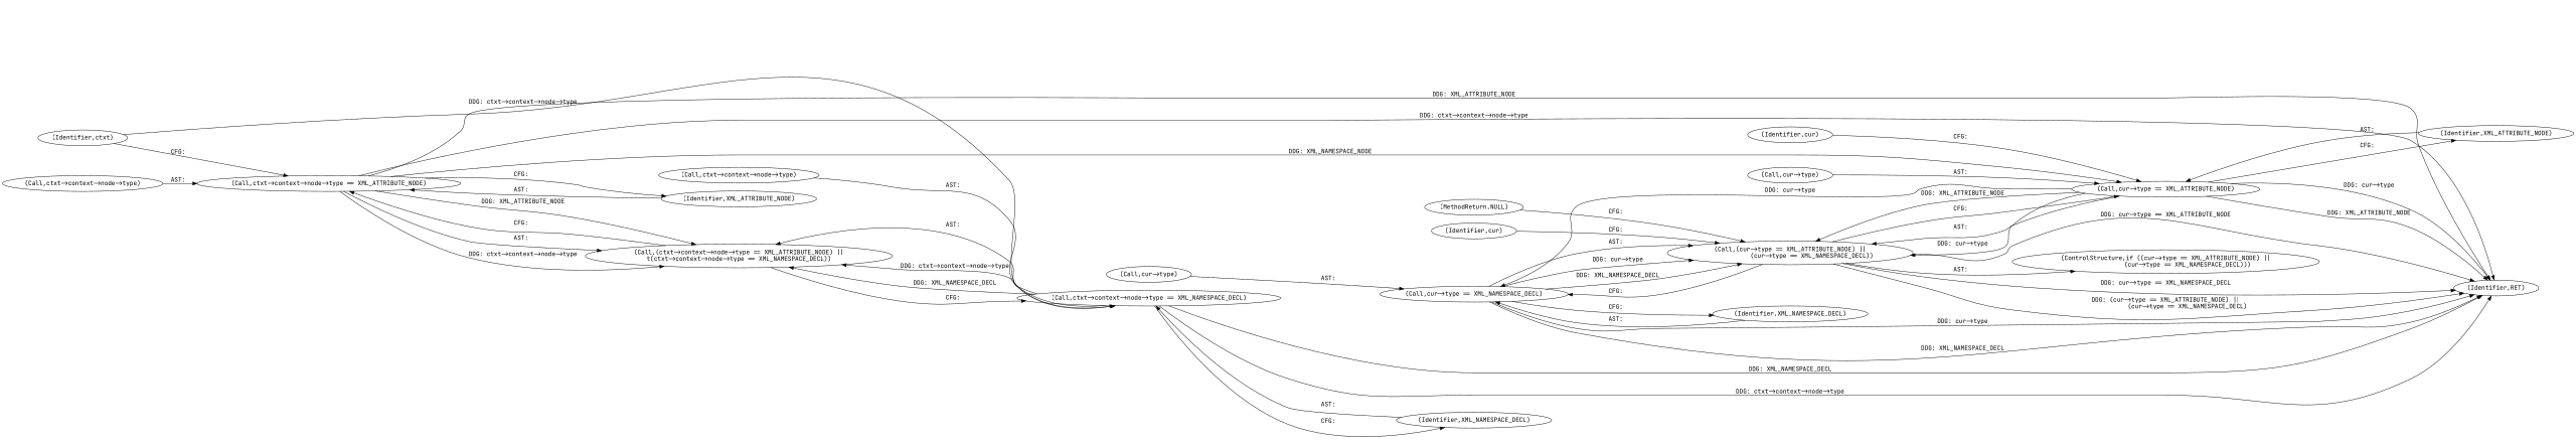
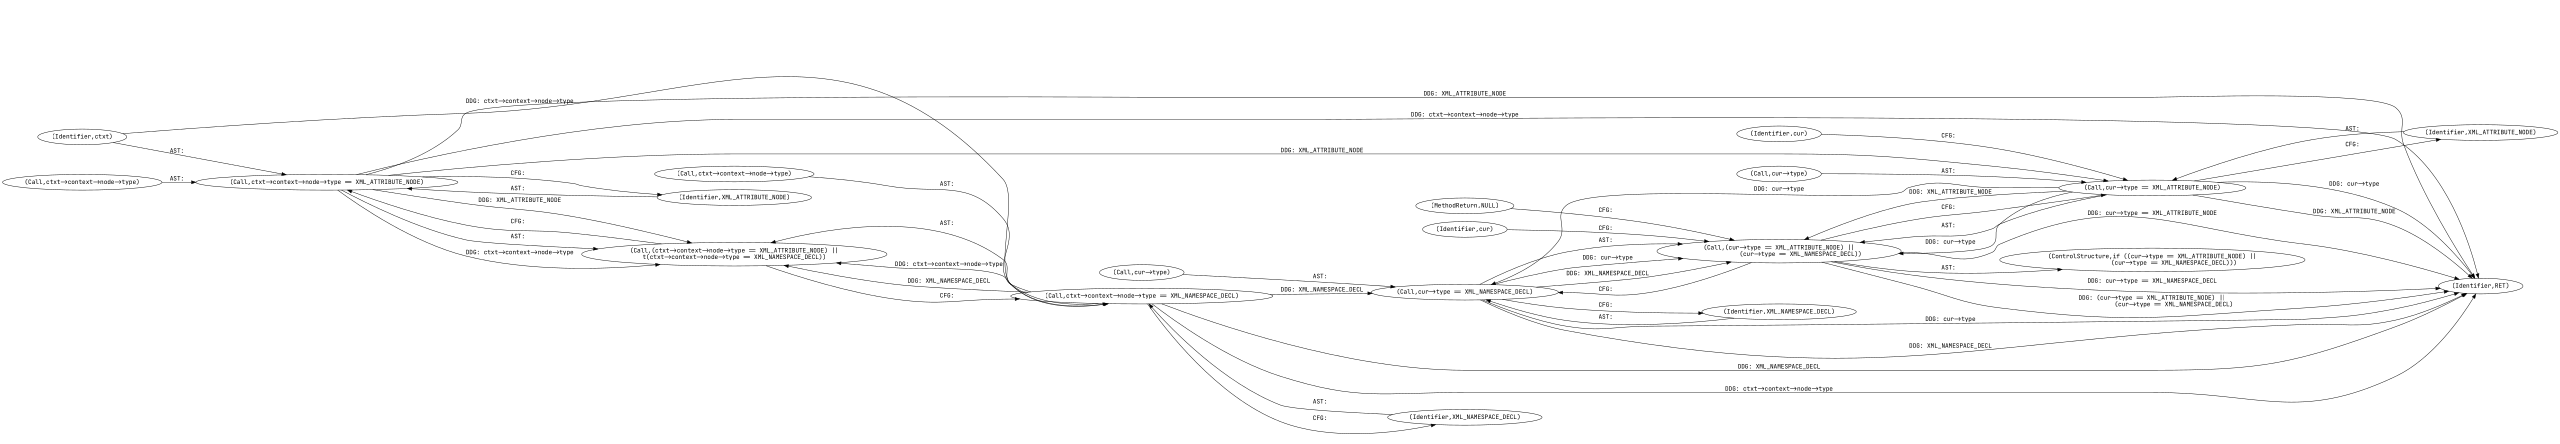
  digraph {
    fontname="JetBrains Mono"
    rankdir=LR
    node [fontname="JetBrains Mono"]
    edge [fontname="JetBrains Mono"]
    n1 [label="(Call,cur->type == XML_NAMESPACE_DECL)"]
    n2 [label="(Call,(cur->type == XML_ATTRIBUTE_NODE) ||\n            (cur->type == XML_NAMESPACE_DECL))"]
    n3 [label="(Identifier,RET)"]
    n4 [label="(Identifier,XML_NAMESPACE_DECL)"]
    n5 [label="(Call,cur->type == XML_ATTRIBUTE_NODE)"]
    n6 [label="(ControlStructure,if ((cur->type == XML_ATTRIBUTE_NODE) ||\n            (cur->type == XML_NAMESPACE_DECL)))"]
    n7 [label="(Identifier,XML_ATTRIBUTE_NODE)"]
    n8 [label="(Call,ctxt->context->node->type == XML_ATTRIBUTE_NODE)"]
    n9 [label="(Identifier,XML_ATTRIBUTE_NODE)"]
    n10 [label="(Call,(ctxt->context->node->type == XML_ATTRIBUTE_NODE) ||\n\t(ctxt->context->node->type == XML_NAMESPACE_DECL))"]
    n11 [label="(Call,ctxt->context->node->type == XML_NAMESPACE_DECL)"]
    n12 [label="(Identifier,XML_NAMESPACE_DECL)"]
    n13 [label="(Call,ctxt->context->node->type)"]
    n14 [label="(Identifier,cur)"]
    n15 [label="(Call,cur->type)"]
    n16 [label="(Call,ctxt->context->node->type)"]
    n17 [label="(Identifier,ctxt)"]
    n18 [label="(Call,cur->type)"]
    n19 [label="(Identifier,cur)"]
    n20 [label="(MethodReturn,NULL)"]
    n1 -> n2 [label="AST: "]
    n1 -> n2 [label="DDG: cur->type"]
    n1 -> n2 [label="DDG: XML_NAMESPACE_DECL"]
    n1 -> n3 [label="DDG: cur->type"]
    n1 -> n3 [label="DDG: XML_NAMESPACE_DECL"]
    n1 -> n4 [label="CFG: "]
    n2 -> n1 [label="CFG: "]
    n2 -> n3 [label="DDG: cur->type == XML_NAMESPACE_DECL"]
    n2 -> n3 [label="DDG: (cur->type == XML_ATTRIBUTE_NODE) ||\n            (cur->type == XML_NAMESPACE_DECL)"]
    n2 -> n3 [label="DDG: cur->type == XML_ATTRIBUTE_NODE"]
    n2 -> n5 [label="CFG: "]
    n2 -> n6 [label="AST: "]
    n4 -> n1 [label="AST: "]
    n5 -> n1 [label="DDG: cur->type"]
    n5 -> n2 [label="AST: "]
    n5 -> n2 [label="DDG: cur->type"]
    n5 -> n2 [label="DDG: XML_ATTRIBUTE_NODE"]
    n5 -> n3 [label="DDG: XML_ATTRIBUTE_NODE"]
    n5 -> n3 [label="DDG: cur->type"]
    n5 -> n7 [label="CFG: "]
    n7 -> n5 [label="AST: "]
    n8 -> n3 [label="DDG: XML_ATTRIBUTE_NODE"]
    n8 -> n3 [label="DDG: ctxt->context->node->type"]
-   n8 -> n5 [label="DDG: XML_NAMESPACE_NODE"]
+   n8 -> n5 [label="DDG: XML_ATTRIBUTE_NODE"]
    n8 -> n9 [label="CFG: "]
    n8 -> n10 [label="AST: "]
    n8 -> n10 [label="DDG: ctxt->context->node->type"]
    n8 -> n10 [label="DDG: XML_ATTRIBUTE_NODE"]
    n9 -> n8 [label="AST: "]
    n10 -> n8 [label="CFG: "]
    n10 -> n11 [label="CFG: "]
+   n11 -> n1 [label="DDG: XML_NAMESPACE_DECL"]
    n11 -> n3 [label="DDG: ctxt->context->node->type"]
    n11 -> n3 [label="DDG: XML_NAMESPACE_DECL"]
    n11 -> n10 [label="AST: "]
    n11 -> n10 [label="DDG: ctxt->context->node->type"]
    n11 -> n10 [label="DDG: XML_NAMESPACE_DECL"]
    n11 -> n12 [label="CFG: "]
    n12 -> n11 [label="AST: "]
    n13 -> n8 [label="AST: "]
    n14 -> n5 [label="CFG: "]
    n15 -> n5 [label="AST: "]
    n16 -> n11 [label="AST: "]
-   n17 -> n8 [label="CFG: "]
+   n17 -> n8 [label="AST: "]
    n17 -> n11 [label="DDG: ctxt->context->node->type"]
    n18 -> n1 [label="AST: "]
    n19 -> n2 [label="CFG: "]
    n20 -> n2 [label="CFG: "]
  }
